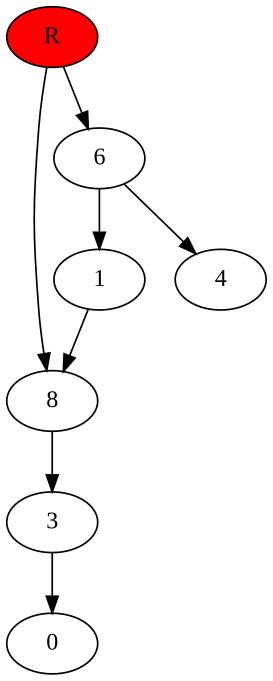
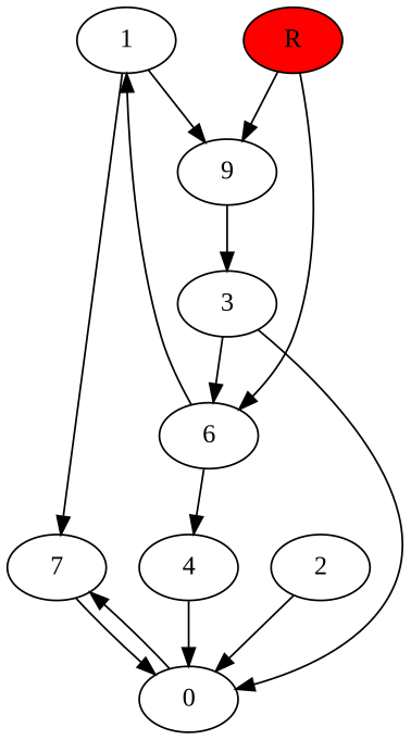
  digraph {
    fontname="Liberation Serif"
    node [fontname="Liberation Serif"]
    edge [fontname="Liberation Serif"]
    1
-   8
+   7
+   8 [label=9]
    n4 [label=0]
    3
+   2
    6
    4
    R [fillcolor="#ff0000" style=filled]
+   1 -> 7
    1 -> 8
+   7 -> n4
    8 -> 3
+   n4 -> 7
    3 -> n4
+   3 -> 6
+   2 -> n4
    6 -> 1
    6 -> 4
+   4 -> n4
    R -> 8
    R -> 6
  }
